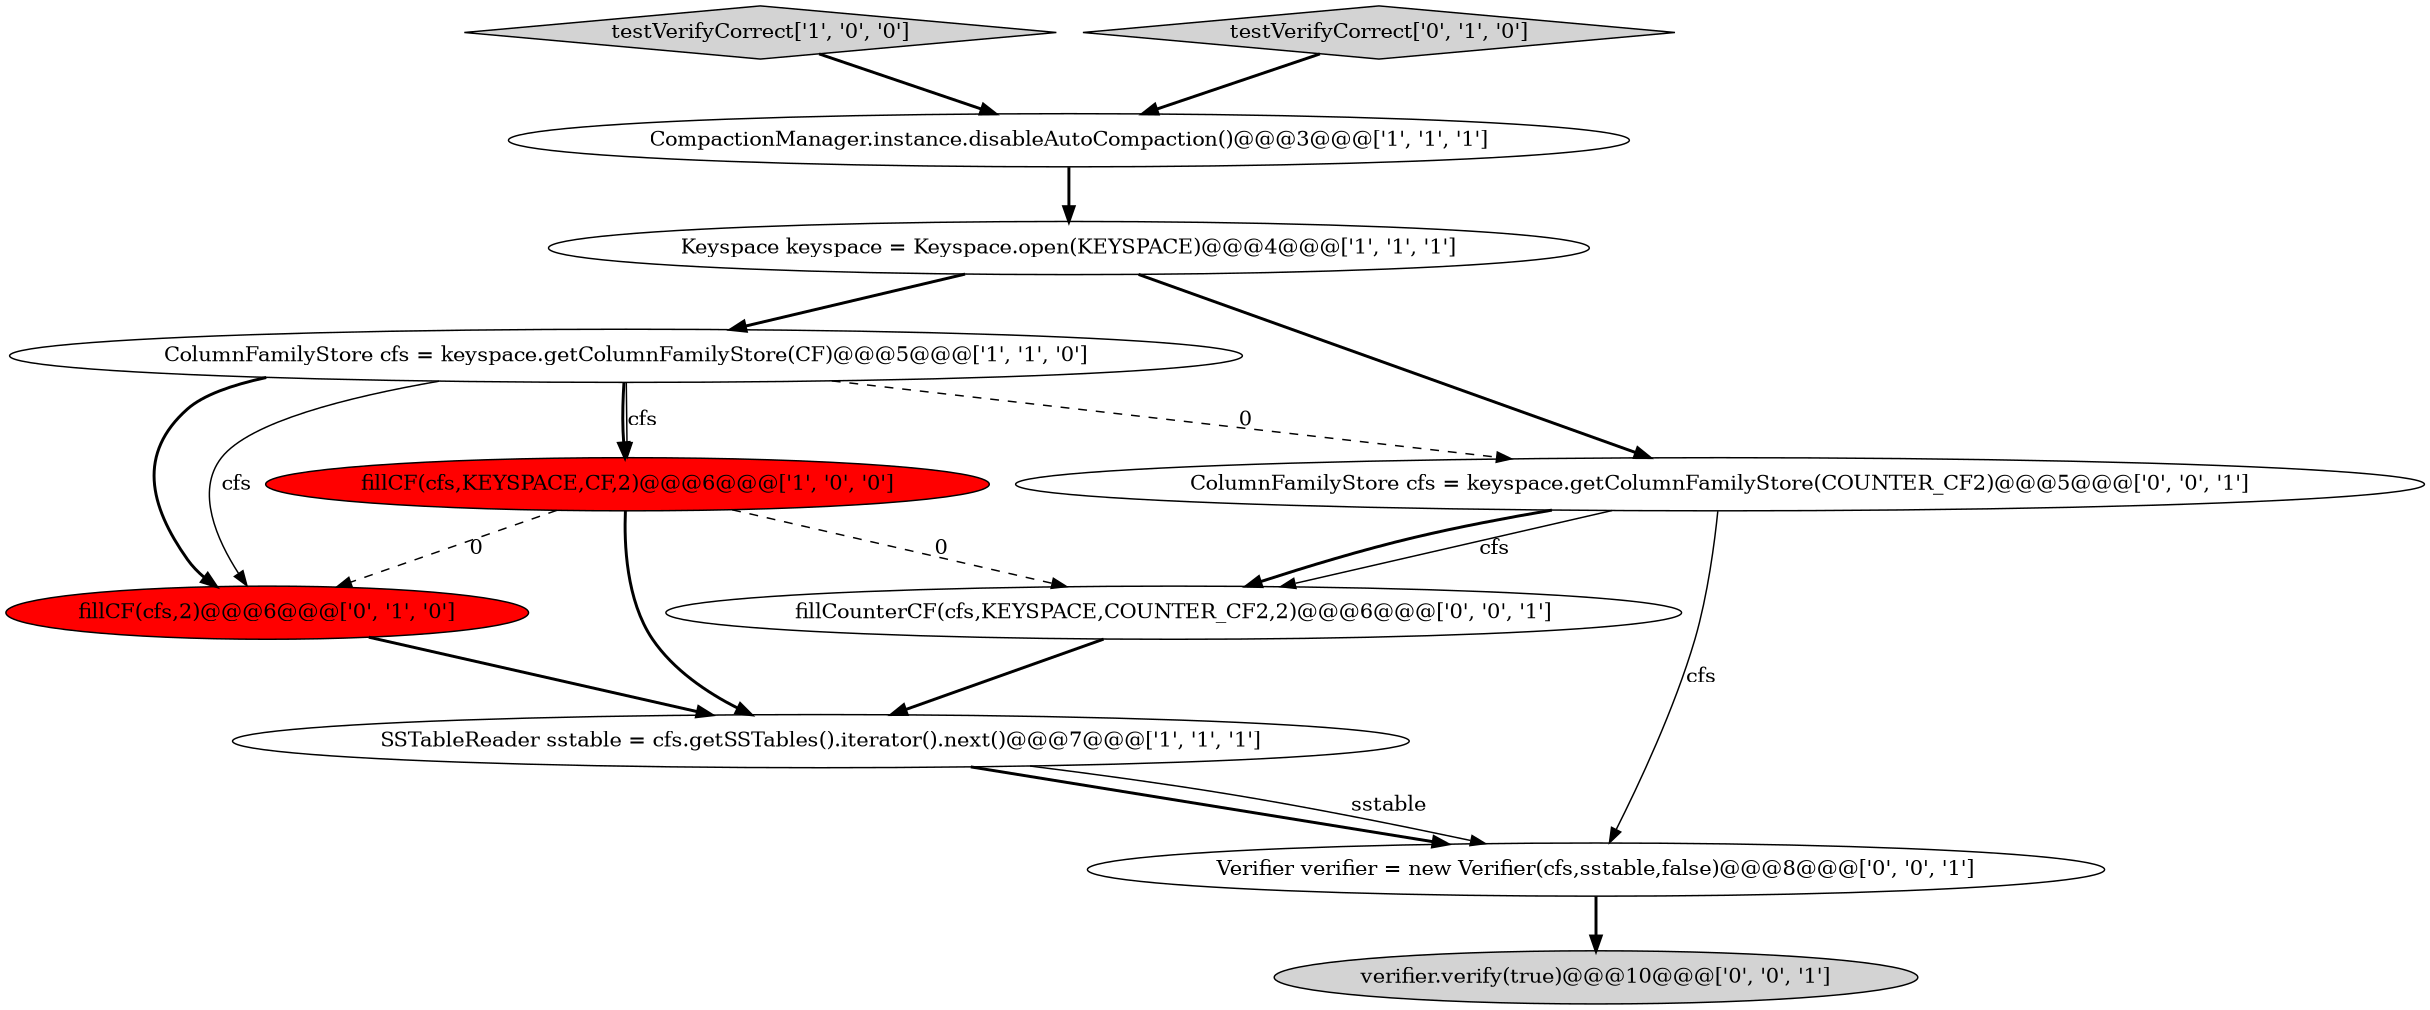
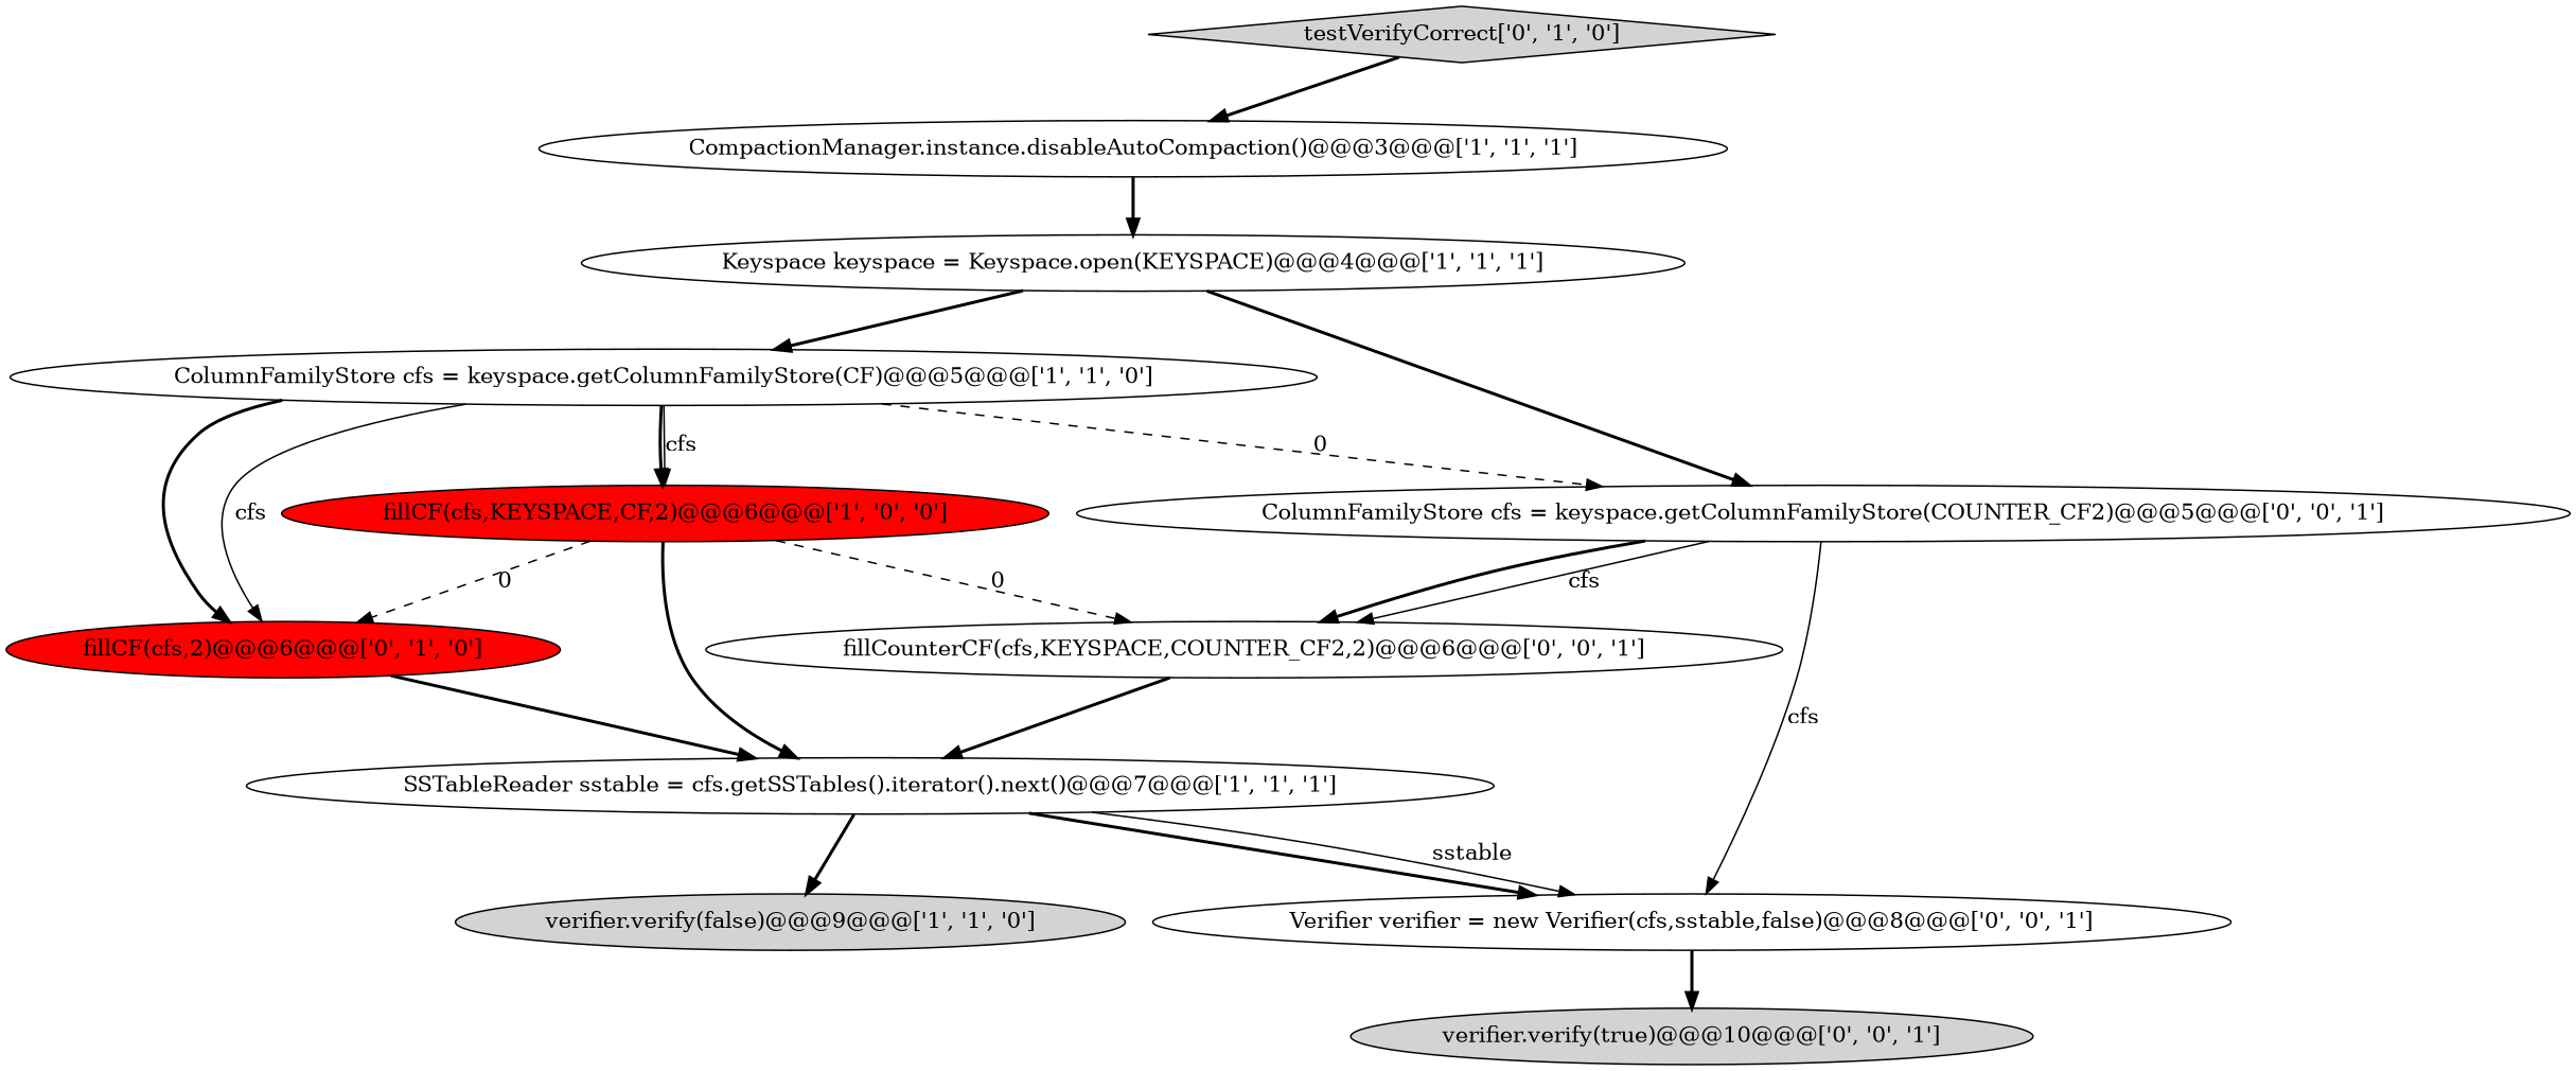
  digraph {
    node [fillcolor=white shape=ellipse style=filled]
    edge [style=bold]
    n1 [fillcolor=red label="fillCF(cfs,2)@@@6@@@['0', '1', '0']"]
    n2 [label="SSTableReader sstable = cfs.getSSTables().iterator().next()@@@7@@@['1', '1', '1']"]
+   n3 [fillcolor=lightgray label="verifier.verify(false)@@@9@@@['1', '1', '0']"]
    n4 [label="Verifier verifier = new Verifier(cfs,sstable,false)@@@8@@@['0', '0', '1']"]
    n5 [label="ColumnFamilyStore cfs = keyspace.getColumnFamilyStore(CF)@@@5@@@['1', '1', '0']"]
    n6 [label="ColumnFamilyStore cfs = keyspace.getColumnFamilyStore(COUNTER_CF2)@@@5@@@['0', '0', '1']"]
    n7 [fillcolor=red label="fillCF(cfs,KEYSPACE,CF,2)@@@6@@@['1', '0', '0']"]
    n8 [label="fillCounterCF(cfs,KEYSPACE,COUNTER_CF2,2)@@@6@@@['0', '0', '1']"]
    n9 [fillcolor=lightgray label="verifier.verify(true)@@@10@@@['0', '0', '1']"]
-   n10 [fillcolor=lightgray label="testVerifyCorrect['1', '0', '0']" shape=diamond]
    n11 [label="CompactionManager.instance.disableAutoCompaction()@@@3@@@['1', '1', '1']"]
    n12 [label="Keyspace keyspace = Keyspace.open(KEYSPACE)@@@4@@@['1', '1', '1']"]
    n13 [fillcolor=lightgray label="testVerifyCorrect['0', '1', '0']" shape=diamond]
    n1 -> n2
+   n2 -> n3
    n2 -> n4
    n2 -> n4 [label=sstable style=solid]
    n4 -> n9
    n5 -> n1
    n5 -> n1 [label=cfs style=solid]
    n5 -> n6 [label=0 style=dashed]
    n5 -> n7
    n5 -> n7 [label=cfs style=solid]
    n6 -> n4 [label=cfs style=solid]
    n6 -> n8
    n6 -> n8 [label=cfs style=solid]
    n7 -> n1 [label=0 style=dashed]
    n7 -> n2
    n7 -> n8 [label=0 style=dashed]
    n8 -> n2
-   n10 -> n11
    n11 -> n12
    n12 -> n5
    n12 -> n6
    n13 -> n11
  }
